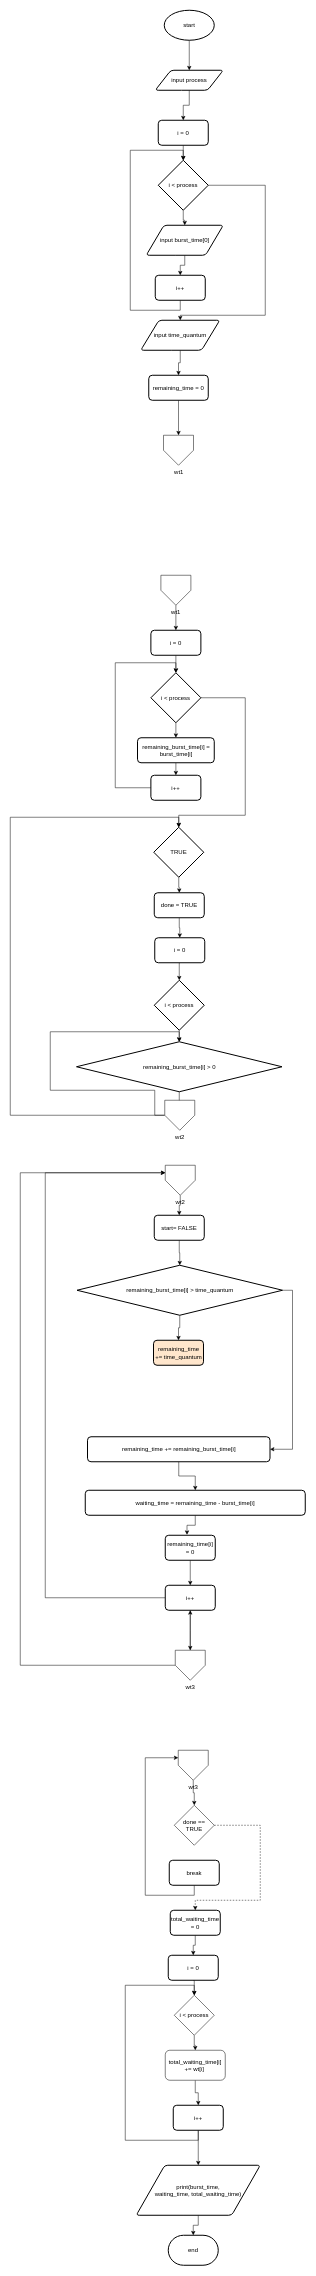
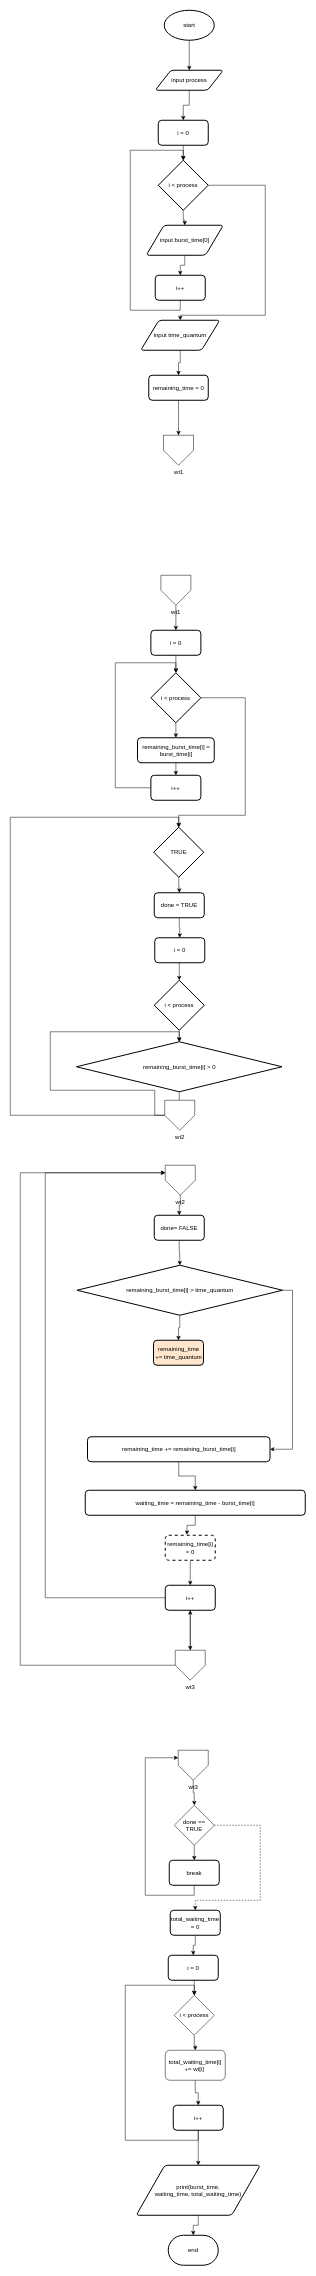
  <mxCell id="0" />
  <mxCell id="1" parent="0" />
  <mxCell id="2" style="edgeStyle=orthogonalEdgeStyle;rounded=0;orthogonalLoop=1;jettySize=auto;html=1;exitX=0.5;exitY=1;exitDx=0;exitDy=0;exitPerimeter=0;entryX=0.5;entryY=0;entryDx=0;entryDy=0;" parent="1" source="3" target="5" edge="1"><mxGeometry relative="1" as="geometry" /></mxCell>
  <mxCell id="3" value="start" style="strokeWidth=2;html=1;shape=mxgraph.flowchart.start_1;whiteSpace=wrap;" parent="1" vertex="1"><mxGeometry x="328" y="20" width="100" height="60" as="geometry" /></mxCell>
  <mxCell id="4" style="edgeStyle=orthogonalEdgeStyle;rounded=0;orthogonalLoop=1;jettySize=auto;html=1;exitX=0.5;exitY=1;exitDx=0;exitDy=0;entryX=0.5;entryY=0;entryDx=0;entryDy=0;" parent="1" source="5" target="12" edge="1"><mxGeometry relative="1" as="geometry" /></mxCell>
  <mxCell id="5" value="input process" style="shape=parallelogram;html=1;strokeWidth=2;perimeter=parallelogramPerimeter;whiteSpace=wrap;rounded=1;arcSize=12;size=0.23;" parent="1" vertex="1"><mxGeometry x="310" y="140" width="136" height="40" as="geometry" /></mxCell>
  <mxCell id="6" style="edgeStyle=orthogonalEdgeStyle;rounded=0;orthogonalLoop=1;jettySize=auto;html=1;exitX=0.5;exitY=1;exitDx=0;exitDy=0;entryX=0.5;entryY=0;entryDx=0;entryDy=0;" parent="1" source="7" target="14" edge="1"><mxGeometry relative="1" as="geometry" /></mxCell>
  <mxCell id="7" value="input burst_time[0]" style="shape=parallelogram;html=1;strokeWidth=2;perimeter=parallelogramPerimeter;whiteSpace=wrap;rounded=1;arcSize=12;size=0.23;" parent="1" vertex="1"><mxGeometry x="292" y="450" width="154" height="60" as="geometry" /></mxCell>
  <mxCell id="8" style="edgeStyle=orthogonalEdgeStyle;rounded=0;orthogonalLoop=1;jettySize=auto;html=1;exitX=0.5;exitY=1;exitDx=0;exitDy=0;exitPerimeter=0;" parent="1" source="10" target="7" edge="1"><mxGeometry relative="1" as="geometry" /></mxCell>
  <mxCell id="9" style="edgeStyle=orthogonalEdgeStyle;rounded=0;orthogonalLoop=1;jettySize=auto;html=1;exitX=1;exitY=0.5;exitDx=0;exitDy=0;exitPerimeter=0;entryX=0.5;entryY=0;entryDx=0;entryDy=0;" parent="1" source="10" target="16" edge="1"><mxGeometry relative="1" as="geometry"><Array as="points"><mxPoint x="530" y="370" /><mxPoint x="530" y="630" /><mxPoint x="360" y="630" /></Array></mxGeometry></mxCell>
  <mxCell id="10" value="i &amp;lt; process" style="strokeWidth=2;html=1;shape=mxgraph.flowchart.decision;whiteSpace=wrap;" parent="1" vertex="1"><mxGeometry x="316" y="320" width="100" height="100" as="geometry" /></mxCell>
  <mxCell id="11" style="edgeStyle=orthogonalEdgeStyle;rounded=0;orthogonalLoop=1;jettySize=auto;html=1;exitX=0.5;exitY=1;exitDx=0;exitDy=0;entryX=0.5;entryY=0;entryDx=0;entryDy=0;entryPerimeter=0;" parent="1" source="12" target="10" edge="1"><mxGeometry relative="1" as="geometry" /></mxCell>
  <mxCell id="12" value="i = 0" style="rounded=1;whiteSpace=wrap;html=1;absoluteArcSize=1;arcSize=14;strokeWidth=2;" parent="1" vertex="1"><mxGeometry x="316" y="240" width="100" height="50" as="geometry" /></mxCell>
  <mxCell id="13" style="edgeStyle=orthogonalEdgeStyle;rounded=0;orthogonalLoop=1;jettySize=auto;html=1;exitX=0.5;exitY=1;exitDx=0;exitDy=0;entryX=0.5;entryY=0;entryDx=0;entryDy=0;entryPerimeter=0;" parent="1" source="14" target="10" edge="1"><mxGeometry relative="1" as="geometry"><Array as="points"><mxPoint x="360" y="620" /><mxPoint x="260" y="620" /><mxPoint x="260" y="300" /><mxPoint x="366" y="300" /></Array></mxGeometry></mxCell>
  <mxCell id="14" value="i++" style="rounded=1;whiteSpace=wrap;html=1;absoluteArcSize=1;arcSize=14;strokeWidth=2;" parent="1" vertex="1"><mxGeometry x="310" y="550" width="100" height="50" as="geometry" /></mxCell>
  <mxCell id="15" style="edgeStyle=orthogonalEdgeStyle;rounded=0;orthogonalLoop=1;jettySize=auto;html=1;exitX=0.5;exitY=1;exitDx=0;exitDy=0;entryX=0.5;entryY=0;entryDx=0;entryDy=0;" parent="1" source="16" target="18" edge="1"><mxGeometry relative="1" as="geometry" /></mxCell>
  <mxCell id="16" value="input time_quantum" style="shape=parallelogram;html=1;strokeWidth=2;perimeter=parallelogramPerimeter;whiteSpace=wrap;rounded=1;arcSize=12;size=0.23;" parent="1" vertex="1"><mxGeometry x="281" y="640" width="158" height="60" as="geometry" /></mxCell>
  <mxCell id="17" style="edgeStyle=orthogonalEdgeStyle;rounded=0;orthogonalLoop=1;jettySize=auto;html=1;exitX=0.5;exitY=1;exitDx=0;exitDy=0;entryX=0.5;entryY=0;entryDx=0;entryDy=0;" parent="1" source="18" target="19" edge="1"><mxGeometry relative="1" as="geometry" /></mxCell>
  <mxCell id="18" value="remaining_time = 0" style="rounded=1;whiteSpace=wrap;html=1;absoluteArcSize=1;arcSize=14;strokeWidth=2;" parent="1" vertex="1"><mxGeometry x="297" y="750" width="119" height="50" as="geometry" /></mxCell>
  <mxCell id="19" value="wt1&lt;br&gt;" style="verticalLabelPosition=bottom;verticalAlign=top;html=1;shape=offPageConnector;rounded=0;size=0.5;" parent="1" vertex="1"><mxGeometry x="326.5" y="870" width="60" height="60" as="geometry" /></mxCell>
  <mxCell id="20" style="edgeStyle=orthogonalEdgeStyle;rounded=0;orthogonalLoop=1;jettySize=auto;html=1;exitX=0.5;exitY=1;exitDx=0;exitDy=0;entryX=0.5;entryY=0;entryDx=0;entryDy=0;" parent="1" source="21" target="36" edge="1"><mxGeometry relative="1" as="geometry" /></mxCell>
  <mxCell id="21" value="wt1" style="verticalLabelPosition=bottom;verticalAlign=top;html=1;shape=offPageConnector;rounded=0;size=0.5;" parent="1" vertex="1"><mxGeometry x="321.25" y="1150" width="60" height="60" as="geometry" /></mxCell>
  <mxCell id="22" style="edgeStyle=orthogonalEdgeStyle;rounded=0;orthogonalLoop=1;jettySize=auto;html=1;exitX=0.5;exitY=1;exitDx=0;exitDy=0;exitPerimeter=0;" parent="1" source="23" target="25" edge="1"><mxGeometry relative="1" as="geometry" /></mxCell>
  <mxCell id="23" value="TRUE" style="strokeWidth=2;html=1;shape=mxgraph.flowchart.decision;whiteSpace=wrap;" parent="1" vertex="1"><mxGeometry x="307" y="1654" width="100" height="100" as="geometry" /></mxCell>
  <mxCell id="24" style="edgeStyle=orthogonalEdgeStyle;rounded=0;orthogonalLoop=1;jettySize=auto;html=1;exitX=0.5;exitY=1;exitDx=0;exitDy=0;" parent="1" source="25" target="29" edge="1"><mxGeometry relative="1" as="geometry" /></mxCell>
  <mxCell id="25" value="done = TRUE" style="rounded=1;whiteSpace=wrap;html=1;absoluteArcSize=1;arcSize=14;strokeWidth=2;" parent="1" vertex="1"><mxGeometry x="308" y="1785" width="100" height="50" as="geometry" /></mxCell>
  <mxCell id="26" style="edgeStyle=orthogonalEdgeStyle;rounded=0;orthogonalLoop=1;jettySize=auto;html=1;exitX=0.5;exitY=1;exitDx=0;exitDy=0;exitPerimeter=0;entryX=0.5;entryY=0;entryDx=0;entryDy=0;entryPerimeter=0;" parent="1" source="27" target="31" edge="1"><mxGeometry relative="1" as="geometry" /></mxCell>
  <mxCell id="27" value="i &amp;lt; process" style="strokeWidth=2;html=1;shape=mxgraph.flowchart.decision;whiteSpace=wrap;" parent="1" vertex="1"><mxGeometry x="308" y="1960" width="100" height="100" as="geometry" /></mxCell>
  <mxCell id="28" style="edgeStyle=orthogonalEdgeStyle;rounded=0;orthogonalLoop=1;jettySize=auto;html=1;exitX=0.5;exitY=1;exitDx=0;exitDy=0;entryX=0.5;entryY=0;entryDx=0;entryDy=0;entryPerimeter=0;" parent="1" source="29" target="27" edge="1"><mxGeometry relative="1" as="geometry" /></mxCell>
  <mxCell id="29" value="i = 0" style="rounded=1;whiteSpace=wrap;html=1;absoluteArcSize=1;arcSize=14;strokeWidth=2;" parent="1" vertex="1"><mxGeometry x="309" y="1875" width="100" height="50" as="geometry" /></mxCell>
  <mxCell id="30" style="edgeStyle=orthogonalEdgeStyle;rounded=0;orthogonalLoop=1;jettySize=auto;html=1;exitX=0.5;exitY=1;exitDx=0;exitDy=0;exitPerimeter=0;" parent="1" source="31" target="43" edge="1"><mxGeometry relative="1" as="geometry" /></mxCell>
  <mxCell id="31" value="remaining_burst_time[i] &amp;gt; 0" style="strokeWidth=2;html=1;shape=mxgraph.flowchart.decision;whiteSpace=wrap;" parent="1" vertex="1"><mxGeometry x="152.5" y="2083" width="411" height="100" as="geometry" /></mxCell>
  <mxCell id="32" style="edgeStyle=orthogonalEdgeStyle;rounded=0;orthogonalLoop=1;jettySize=auto;html=1;exitX=0.5;exitY=1;exitDx=0;exitDy=0;exitPerimeter=0;entryX=0.5;entryY=0;entryDx=0;entryDy=0;" parent="1" source="34" target="40" edge="1"><mxGeometry relative="1" as="geometry" /></mxCell>
  <mxCell id="33" style="edgeStyle=orthogonalEdgeStyle;rounded=0;orthogonalLoop=1;jettySize=auto;html=1;exitX=1;exitY=0.5;exitDx=0;exitDy=0;exitPerimeter=0;entryX=0.5;entryY=0;entryDx=0;entryDy=0;entryPerimeter=0;" parent="1" source="34" target="23" edge="1"><mxGeometry relative="1" as="geometry"><Array as="points"><mxPoint x="490" y="1395" /><mxPoint x="490" y="1630" /><mxPoint x="357" y="1630" /></Array></mxGeometry></mxCell>
  <mxCell id="34" value="i &amp;lt; process" style="strokeWidth=2;html=1;shape=mxgraph.flowchart.decision;whiteSpace=wrap;" parent="1" vertex="1"><mxGeometry x="301.25" y="1345" width="100" height="100" as="geometry" /></mxCell>
  <mxCell id="35" style="edgeStyle=orthogonalEdgeStyle;rounded=0;orthogonalLoop=1;jettySize=auto;html=1;exitX=0.5;exitY=1;exitDx=0;exitDy=0;entryX=0.5;entryY=0;entryDx=0;entryDy=0;entryPerimeter=0;" parent="1" source="36" target="34" edge="1"><mxGeometry relative="1" as="geometry" /></mxCell>
  <mxCell id="36" value="i = 0" style="rounded=1;whiteSpace=wrap;html=1;absoluteArcSize=1;arcSize=14;strokeWidth=2;" parent="1" vertex="1"><mxGeometry x="301.25" y="1260" width="100" height="50" as="geometry" /></mxCell>
  <mxCell id="37" style="edgeStyle=orthogonalEdgeStyle;rounded=0;orthogonalLoop=1;jettySize=auto;html=1;exitX=0;exitY=0.5;exitDx=0;exitDy=0;entryX=0.5;entryY=0;entryDx=0;entryDy=0;entryPerimeter=0;" parent="1" source="38" target="34" edge="1"><mxGeometry relative="1" as="geometry"><Array as="points"><mxPoint x="230" y="1575" /><mxPoint x="230" y="1325" /><mxPoint x="351" y="1325" /></Array></mxGeometry></mxCell>
  <mxCell id="38" value="i++" style="rounded=1;whiteSpace=wrap;html=1;absoluteArcSize=1;arcSize=14;strokeWidth=2;" parent="1" vertex="1"><mxGeometry x="301.25" y="1550" width="100" height="50" as="geometry" /></mxCell>
  <mxCell id="39" style="edgeStyle=orthogonalEdgeStyle;rounded=0;orthogonalLoop=1;jettySize=auto;html=1;exitX=0.5;exitY=1;exitDx=0;exitDy=0;entryX=0.5;entryY=0;entryDx=0;entryDy=0;" parent="1" source="40" target="38" edge="1"><mxGeometry relative="1" as="geometry" /></mxCell>
  <mxCell id="40" value="remaining_burst_time[i] = burst_time[i]" style="rounded=1;whiteSpace=wrap;html=1;absoluteArcSize=1;arcSize=14;strokeWidth=2;" parent="1" vertex="1"><mxGeometry x="274.5" y="1475" width="153.5" height="50" as="geometry" /></mxCell>
  <mxCell id="41" style="edgeStyle=orthogonalEdgeStyle;rounded=0;orthogonalLoop=1;jettySize=auto;html=1;exitX=0;exitY=0.5;exitDx=0;exitDy=0;entryX=0.5;entryY=0;entryDx=0;entryDy=0;entryPerimeter=0;" parent="1" source="43" target="31" edge="1"><mxGeometry relative="1" as="geometry"><Array as="points"><mxPoint x="309" y="2230" /><mxPoint x="309" y="2180" /><mxPoint x="100" y="2180" /><mxPoint x="100" y="2063" /><mxPoint x="358" y="2063" /></Array></mxGeometry></mxCell>
  <mxCell id="42" style="edgeStyle=orthogonalEdgeStyle;rounded=0;orthogonalLoop=1;jettySize=auto;html=1;exitX=0;exitY=0.5;exitDx=0;exitDy=0;entryX=0.5;entryY=0;entryDx=0;entryDy=0;entryPerimeter=0;" parent="1" source="43" target="23" edge="1"><mxGeometry relative="1" as="geometry"><Array as="points"><mxPoint x="20" y="2230" /><mxPoint x="20" y="1634" /><mxPoint x="357" y="1634" /></Array></mxGeometry></mxCell>
  <mxCell id="43" value="wt2" style="verticalLabelPosition=bottom;verticalAlign=top;html=1;shape=offPageConnector;rounded=0;size=0.5;" parent="1" vertex="1"><mxGeometry x="329" y="2200" width="60" height="60" as="geometry" /></mxCell>
  <mxCell id="44" style="edgeStyle=orthogonalEdgeStyle;rounded=0;orthogonalLoop=1;jettySize=auto;html=1;exitX=0.5;exitY=1;exitDx=0;exitDy=0;entryX=0.5;entryY=0;entryDx=0;entryDy=0;" parent="1" source="45" target="47" edge="1"><mxGeometry relative="1" as="geometry" /></mxCell>
  <mxCell id="45" value="wt2" style="verticalLabelPosition=bottom;verticalAlign=top;html=1;shape=offPageConnector;rounded=0;size=0.5;" parent="1" vertex="1"><mxGeometry x="330" y="2330" width="60" height="60" as="geometry" /></mxCell>
  <mxCell id="46" style="edgeStyle=orthogonalEdgeStyle;rounded=0;orthogonalLoop=1;jettySize=auto;html=1;exitX=0.5;exitY=1;exitDx=0;exitDy=0;entryX=0.5;entryY=0;entryDx=0;entryDy=0;entryPerimeter=0;" parent="1" source="47" target="50" edge="1"><mxGeometry relative="1" as="geometry" /></mxCell>
- <mxCell id="47" value="start= FALSE" style="rounded=1;whiteSpace=wrap;html=1;absoluteArcSize=1;arcSize=14;strokeWidth=2;" parent="1" vertex="1"><mxGeometry x="308" y="2430" width="100" height="50" as="geometry" /></mxCell>
+ <mxCell id="47" value="done= FALSE" style="rounded=1;whiteSpace=wrap;html=1;absoluteArcSize=1;arcSize=14;strokeWidth=2;" parent="1" vertex="1"><mxGeometry x="308" y="2430" width="100" height="50" as="geometry" /></mxCell>
  <mxCell id="48" style="edgeStyle=orthogonalEdgeStyle;rounded=0;orthogonalLoop=1;jettySize=auto;html=1;exitX=0.5;exitY=1;exitDx=0;exitDy=0;exitPerimeter=0;entryX=0.5;entryY=0;entryDx=0;entryDy=0;" parent="1" source="50" target="51" edge="1"><mxGeometry relative="1" as="geometry" /></mxCell>
  <mxCell id="49" style="edgeStyle=orthogonalEdgeStyle;rounded=0;orthogonalLoop=1;jettySize=auto;html=1;exitX=1;exitY=0.5;exitDx=0;exitDy=0;exitPerimeter=0;entryX=1;entryY=0.5;entryDx=0;entryDy=0;" parent="1" source="50" target="53" edge="1"><mxGeometry relative="1" as="geometry" /></mxCell>
  <mxCell id="50" value="remaining_burst_time[i] &amp;gt; time_quantum" style="strokeWidth=2;html=1;shape=mxgraph.flowchart.decision;whiteSpace=wrap;" parent="1" vertex="1"><mxGeometry x="153.5" y="2530" width="411" height="100" as="geometry" /></mxCell>
  <mxCell id="51" value="remaining_time += time_quantum" style="rounded=1;whiteSpace=wrap;html=1;absoluteArcSize=1;arcSize=14;strokeWidth=2;fillColor=#ffe6cc;" parent="1" vertex="1"><mxGeometry x="306.5" y="2680" width="100" height="50" as="geometry" /></mxCell>
  <mxCell id="52" style="edgeStyle=orthogonalEdgeStyle;rounded=0;orthogonalLoop=1;jettySize=auto;html=1;exitX=0.5;exitY=1;exitDx=0;exitDy=0;" parent="1" source="53" target="55" edge="1"><mxGeometry relative="1" as="geometry" /></mxCell>
  <mxCell id="53" value="remaining_time += remaining_burst_time[i]" style="rounded=1;whiteSpace=wrap;html=1;absoluteArcSize=1;arcSize=14;strokeWidth=2;" parent="1" vertex="1"><mxGeometry x="174.5" y="2873" width="365" height="50" as="geometry" /></mxCell>
  <mxCell id="54" style="edgeStyle=orthogonalEdgeStyle;rounded=0;orthogonalLoop=1;jettySize=auto;html=1;exitX=0.5;exitY=1;exitDx=0;exitDy=0;entryX=0.435;entryY=-0.02;entryDx=0;entryDy=0;entryPerimeter=0;" parent="1" source="55" target="57" edge="1"><mxGeometry relative="1" as="geometry" /></mxCell>
  <mxCell id="55" value="waiting_time = remaining_time - burst_time[i]" style="rounded=1;whiteSpace=wrap;html=1;absoluteArcSize=1;arcSize=14;strokeWidth=2;" parent="1" vertex="1"><mxGeometry x="170" y="2980" width="440" height="50" as="geometry" /></mxCell>
  <mxCell id="56" style="edgeStyle=orthogonalEdgeStyle;rounded=0;orthogonalLoop=1;jettySize=auto;html=1;exitX=0.5;exitY=1;exitDx=0;exitDy=0;entryX=0.5;entryY=0;entryDx=0;entryDy=0;" parent="1" source="57" target="60" edge="1"><mxGeometry relative="1" as="geometry" /></mxCell>
- <mxCell id="57" value="remaining_time[i] = 0" style="rounded=1;whiteSpace=wrap;html=1;absoluteArcSize=1;arcSize=14;strokeWidth=2;" parent="1" vertex="1"><mxGeometry x="330" y="3070" width="100" height="50" as="geometry" /></mxCell>
+ <mxCell id="57" value="remaining_time[i] = 0" style="rounded=1;whiteSpace=wrap;html=1;absoluteArcSize=1;arcSize=14;strokeWidth=2;dashed=1;" parent="1" vertex="1"><mxGeometry x="330" y="3070" width="100" height="50" as="geometry" /></mxCell>
  <mxCell id="58" style="edgeStyle=orthogonalEdgeStyle;rounded=0;orthogonalLoop=1;jettySize=auto;html=1;exitX=0;exitY=0.5;exitDx=0;exitDy=0;entryX=0;entryY=0.25;entryDx=0;entryDy=0;" parent="1" source="60" target="45" edge="1"><mxGeometry relative="1" as="geometry"><Array as="points"><mxPoint x="90" y="3195" /><mxPoint x="90" y="2345" /></Array></mxGeometry></mxCell>
  <mxCell id="59" style="edgeStyle=orthogonalEdgeStyle;rounded=0;orthogonalLoop=1;jettySize=auto;html=1;exitX=0.5;exitY=1;exitDx=0;exitDy=0;" parent="1" source="60" edge="1"><mxGeometry relative="1" as="geometry"><mxPoint x="380" y="3300" as="targetPoint" /></mxGeometry></mxCell>
  <mxCell id="60" value="i++" style="rounded=1;whiteSpace=wrap;html=1;absoluteArcSize=1;arcSize=14;strokeWidth=2;" parent="1" vertex="1"><mxGeometry x="330" y="3170" width="100" height="50" as="geometry" /></mxCell>
  <mxCell id="61" value="" style="edgeStyle=orthogonalEdgeStyle;rounded=0;orthogonalLoop=1;jettySize=auto;html=1;exitX=0.5;exitY=0;exitDx=0;exitDy=0;" parent="1" source="63" target="60" edge="1"><mxGeometry relative="1" as="geometry" /></mxCell>
  <mxCell id="62" style="edgeStyle=orthogonalEdgeStyle;rounded=0;orthogonalLoop=1;jettySize=auto;html=1;exitX=0;exitY=0.5;exitDx=0;exitDy=0;entryX=0;entryY=0.25;entryDx=0;entryDy=0;" edge="1" parent="1" source="63" target="45"><mxGeometry relative="1" as="geometry"><Array as="points"><mxPoint x="40" y="3330" /><mxPoint x="40" y="2345" /></Array></mxGeometry></mxCell>
  <mxCell id="63" value="wt3" style="verticalLabelPosition=bottom;verticalAlign=top;html=1;shape=offPageConnector;rounded=0;size=0.5;" parent="1" vertex="1"><mxGeometry x="350" y="3300" width="60" height="60" as="geometry" /></mxCell>
  <mxCell id="64" style="edgeStyle=orthogonalEdgeStyle;rounded=0;orthogonalLoop=1;jettySize=auto;html=1;exitX=0.5;exitY=1;exitDx=0;exitDy=0;entryX=0.5;entryY=0;entryDx=0;entryDy=0;" edge="1" parent="1" source="65" target="68"><mxGeometry relative="1" as="geometry" /></mxCell>
  <mxCell id="65" value="wt3" style="verticalLabelPosition=bottom;verticalAlign=top;html=1;shape=offPageConnector;rounded=0;size=0.5;" parent="1" vertex="1"><mxGeometry x="356" y="3500" width="60" height="60" as="geometry" /></mxCell>
+ <mxCell id="66" style="edgeStyle=orthogonalEdgeStyle;rounded=0;orthogonalLoop=1;jettySize=auto;html=1;exitX=0.5;exitY=1;exitDx=0;exitDy=0;entryX=0.5;entryY=0;entryDx=0;entryDy=0;" edge="1" parent="1" source="68" target="70"><mxGeometry relative="1" as="geometry" /></mxCell>
  <mxCell id="67" style="edgeStyle=orthogonalEdgeStyle;rounded=0;orthogonalLoop=1;jettySize=auto;html=1;exitX=1;exitY=0.5;exitDx=0;exitDy=0;entryX=0.5;entryY=0;entryDx=0;entryDy=0;dashed=1;" edge="1" parent="1" source="68" target="81"><mxGeometry relative="1" as="geometry"><Array as="points"><mxPoint x="520" y="3650" /><mxPoint x="520" y="3800" /><mxPoint x="390" y="3800" /></Array></mxGeometry></mxCell>
  <mxCell id="68" value="done == TRUE" style="rhombus;whiteSpace=wrap;html=1;" vertex="1" parent="1"><mxGeometry x="348" y="3610" width="80" height="80" as="geometry" /></mxCell>
  <mxCell id="69" style="edgeStyle=orthogonalEdgeStyle;rounded=0;orthogonalLoop=1;jettySize=auto;html=1;exitX=0.5;exitY=1;exitDx=0;exitDy=0;entryX=0;entryY=0.25;entryDx=0;entryDy=0;" edge="1" parent="1" source="70" target="65"><mxGeometry relative="1" as="geometry"><Array as="points"><mxPoint x="388" y="3790" /><mxPoint x="290" y="3790" /><mxPoint x="290" y="3515" /></Array></mxGeometry></mxCell>
  <mxCell id="70" value="break" style="rounded=1;whiteSpace=wrap;html=1;absoluteArcSize=1;arcSize=14;strokeWidth=2;" vertex="1" parent="1"><mxGeometry x="338" y="3720" width="100" height="50" as="geometry" /></mxCell>
  <mxCell id="71" style="edgeStyle=orthogonalEdgeStyle;rounded=0;orthogonalLoop=1;jettySize=auto;html=1;exitX=0.5;exitY=1;exitDx=0;exitDy=0;entryX=0.5;entryY=0;entryDx=0;entryDy=0;" edge="1" parent="1" source="72" target="74"><mxGeometry relative="1" as="geometry" /></mxCell>
  <mxCell id="72" value="i = 0" style="rounded=1;whiteSpace=wrap;html=1;absoluteArcSize=1;arcSize=14;strokeWidth=2;" vertex="1" parent="1"><mxGeometry x="336" y="3910" width="100" height="50" as="geometry" /></mxCell>
  <mxCell id="73" style="edgeStyle=orthogonalEdgeStyle;rounded=0;orthogonalLoop=1;jettySize=auto;html=1;exitX=0.5;exitY=1;exitDx=0;exitDy=0;" edge="1" parent="1" source="74" target="79"><mxGeometry relative="1" as="geometry" /></mxCell>
  <mxCell id="74" value="i &amp;lt; process" style="rhombus;whiteSpace=wrap;html=1;" vertex="1" parent="1"><mxGeometry x="348" y="3990" width="80" height="80" as="geometry" /></mxCell>
  <mxCell id="75" style="edgeStyle=orthogonalEdgeStyle;rounded=0;orthogonalLoop=1;jettySize=auto;html=1;exitX=0.5;exitY=1;exitDx=0;exitDy=0;entryX=0.5;entryY=0;entryDx=0;entryDy=0;" edge="1" parent="1" source="77" target="74"><mxGeometry relative="1" as="geometry"><Array as="points"><mxPoint x="396" y="4280" /><mxPoint x="250" y="4280" /><mxPoint x="250" y="3970" /><mxPoint x="388" y="3970" /></Array></mxGeometry></mxCell>
  <mxCell id="76" style="edgeStyle=orthogonalEdgeStyle;rounded=0;orthogonalLoop=1;jettySize=auto;html=1;exitX=0.5;exitY=1;exitDx=0;exitDy=0;entryX=0.5;entryY=0;entryDx=0;entryDy=0;" edge="1" parent="1" source="77" target="83"><mxGeometry relative="1" as="geometry" /></mxCell>
  <mxCell id="77" value="i++" style="rounded=1;whiteSpace=wrap;html=1;absoluteArcSize=1;arcSize=14;strokeWidth=2;" vertex="1" parent="1"><mxGeometry x="346" y="4210" width="100" height="50" as="geometry" /></mxCell>
  <mxCell id="78" style="edgeStyle=orthogonalEdgeStyle;rounded=0;orthogonalLoop=1;jettySize=auto;html=1;exitX=0.5;exitY=1;exitDx=0;exitDy=0;entryX=0.5;entryY=0;entryDx=0;entryDy=0;" edge="1" parent="1" source="79" target="77"><mxGeometry relative="1" as="geometry" /></mxCell>
  <mxCell id="79" value="total_waiting_time[i] += wt[i]&amp;nbsp;" style="rounded=1;whiteSpace=wrap;html=1;" vertex="1" parent="1"><mxGeometry x="330" y="4100" width="120" height="60" as="geometry" /></mxCell>
  <mxCell id="80" style="edgeStyle=orthogonalEdgeStyle;rounded=0;orthogonalLoop=1;jettySize=auto;html=1;exitX=0.5;exitY=1;exitDx=0;exitDy=0;" edge="1" parent="1" source="81" target="72"><mxGeometry relative="1" as="geometry" /></mxCell>
  <mxCell id="81" value="total_waiting_time = 0" style="rounded=1;whiteSpace=wrap;html=1;absoluteArcSize=1;arcSize=14;strokeWidth=2;" vertex="1" parent="1"><mxGeometry x="340" y="3820" width="100" height="50" as="geometry" /></mxCell>
  <mxCell id="82" style="edgeStyle=orthogonalEdgeStyle;rounded=0;orthogonalLoop=1;jettySize=auto;html=1;exitX=0.5;exitY=1;exitDx=0;exitDy=0;entryX=0.5;entryY=0;entryDx=0;entryDy=0;entryPerimeter=0;" edge="1" parent="1" source="83" target="84"><mxGeometry relative="1" as="geometry" /></mxCell>
  <mxCell id="83" value="print(burst_time, &lt;br&gt;waiting_time, total_waiting_time)" style="shape=parallelogram;html=1;strokeWidth=2;perimeter=parallelogramPerimeter;whiteSpace=wrap;rounded=1;arcSize=12;size=0.23;" vertex="1" parent="1"><mxGeometry x="272" y="4330" width="248" height="100" as="geometry" /></mxCell>
  <mxCell id="84" value="end" style="strokeWidth=2;html=1;shape=mxgraph.flowchart.terminator;whiteSpace=wrap;" vertex="1" parent="1"><mxGeometry x="336" y="4470" width="100" height="60" as="geometry" /></mxCell>
